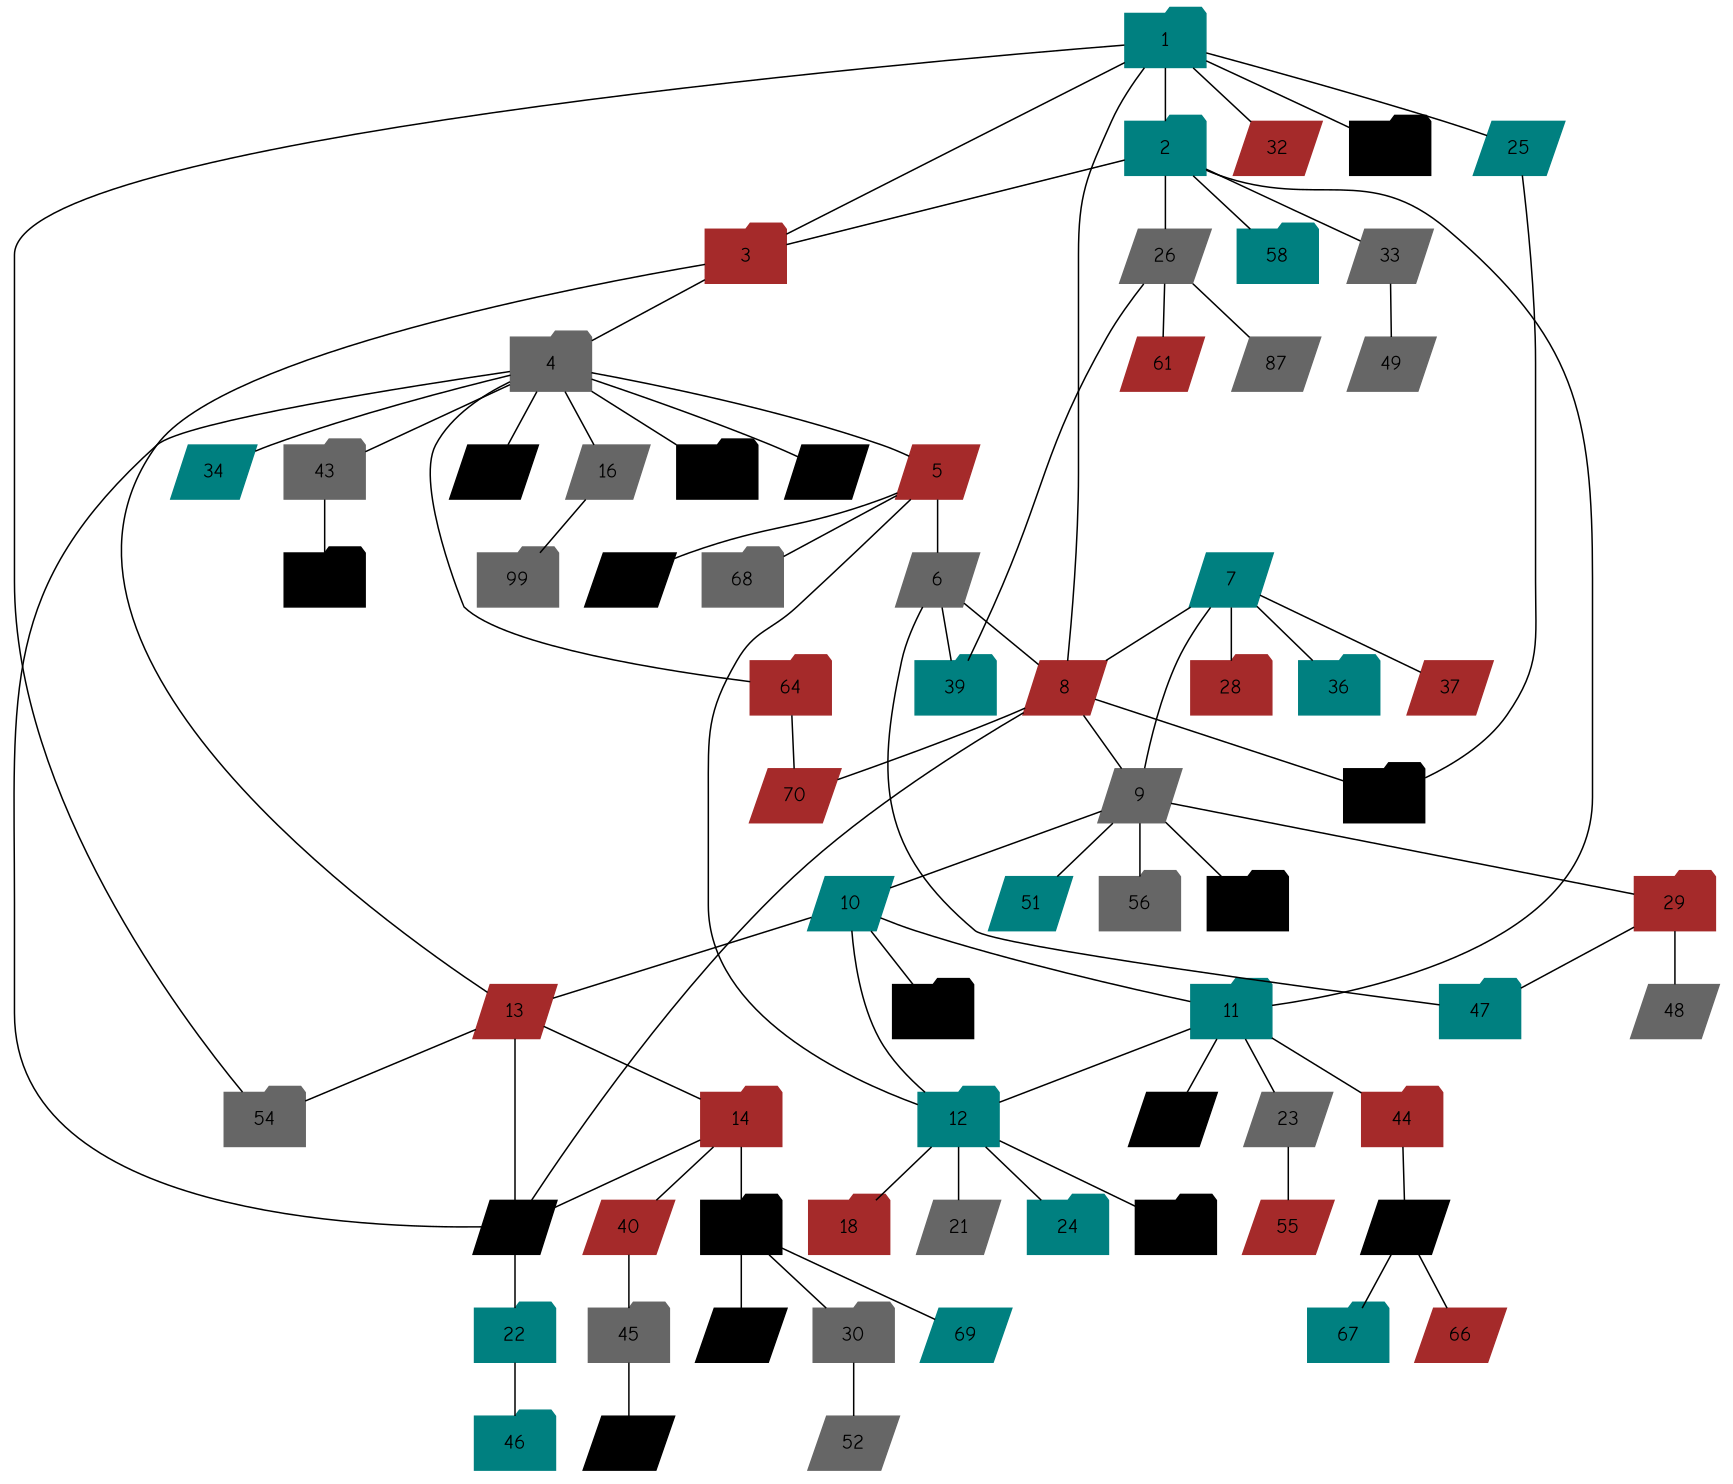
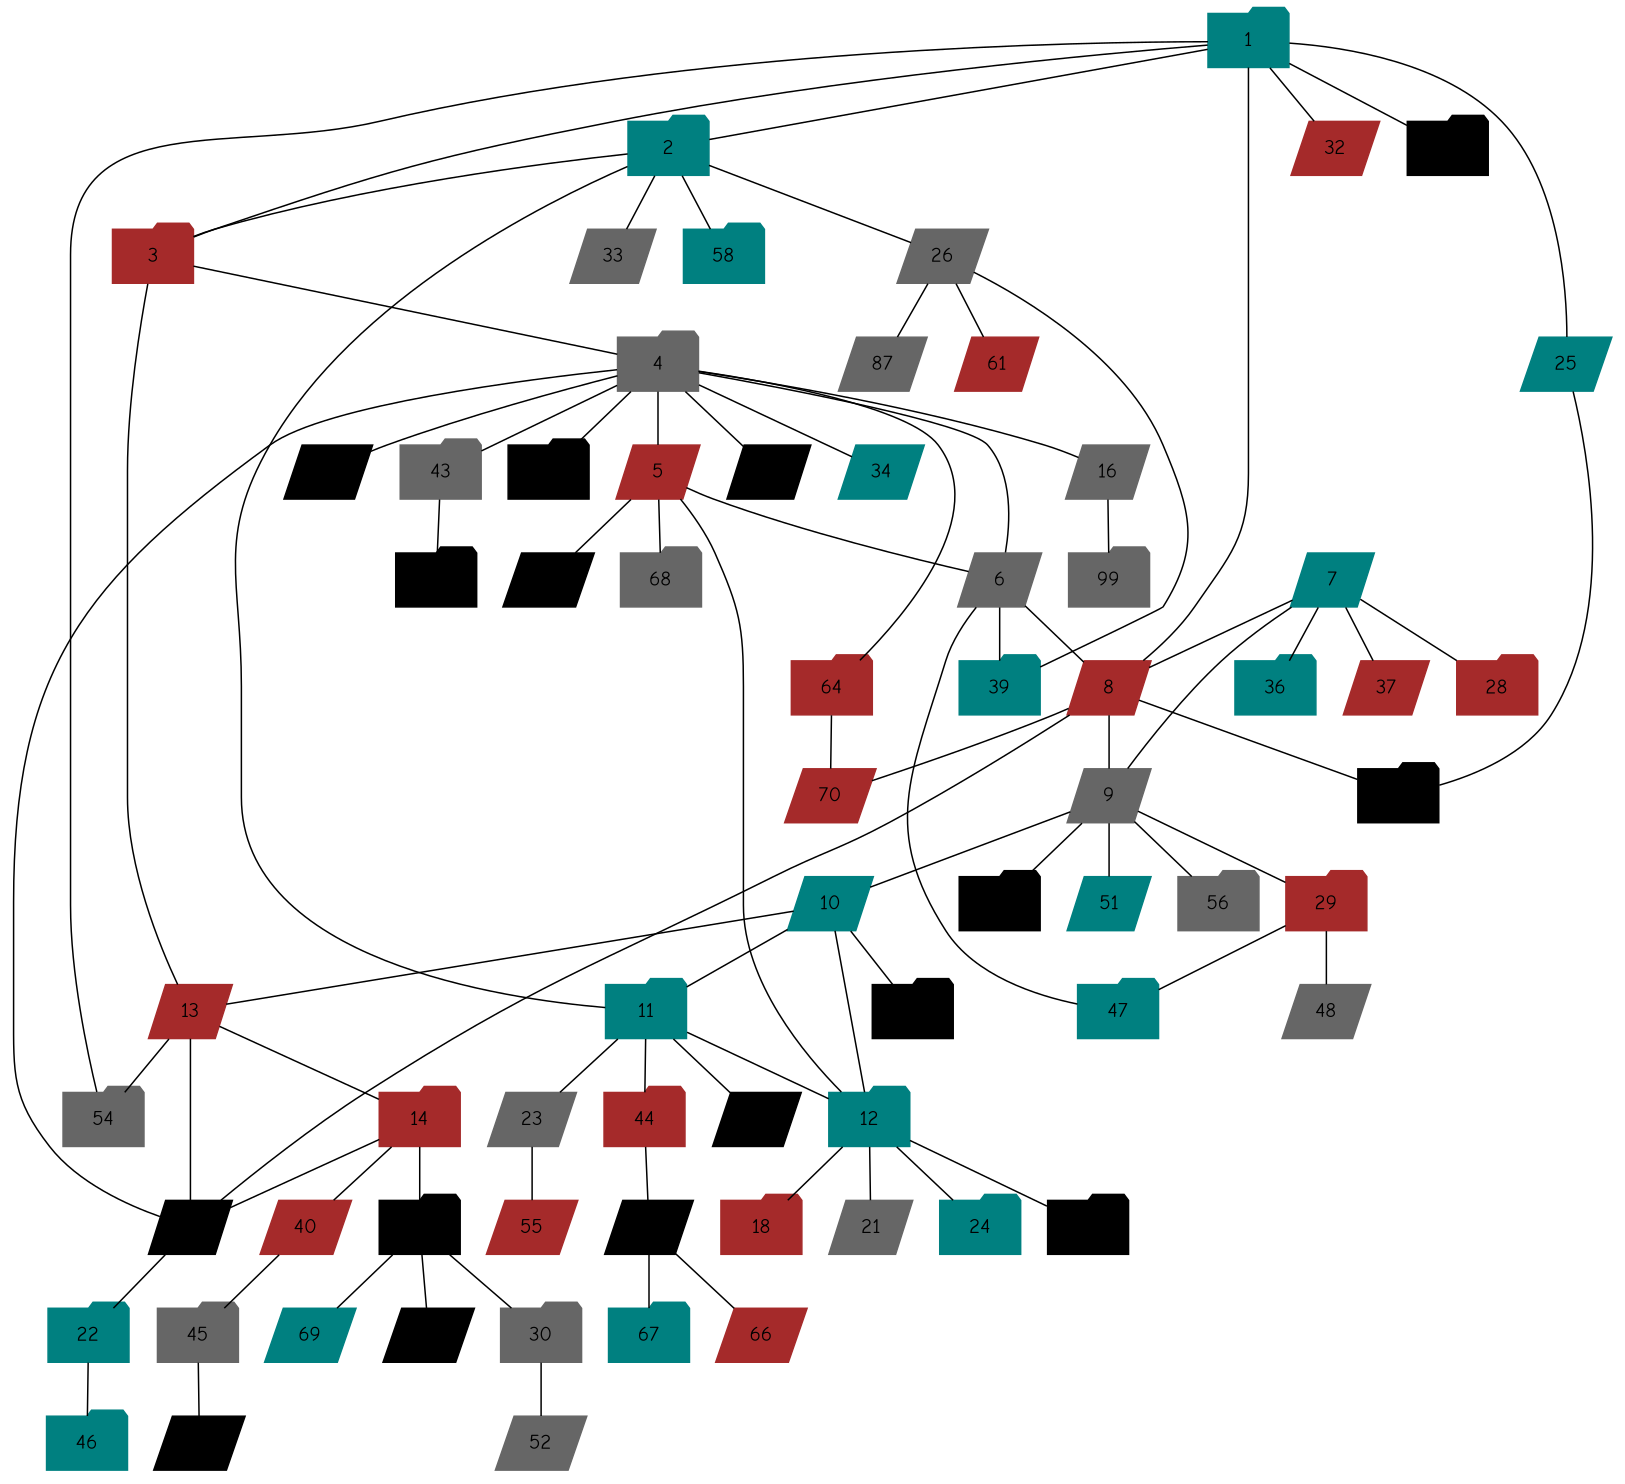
  graph {
    fontname="Comic Neue"
    node [color=gray40 fontname="Comic Neue" shape=folder style=filled]
    edge [fontname="Comic Neue"]
    1 [color=teal]
    2 [color=teal]
    3 [color=brown]
    8 [color=brown shape=parallelogram]
    25 [color=teal shape=parallelogram]
    32 [color=brown shape=parallelogram]
    38 [color=black]
    54
    11 [color=teal]
    26 [shape=parallelogram]
    33 [shape=parallelogram]
    58 [color=teal]
    4
    13 [color=brown shape=parallelogram]
    15 [color=black shape=parallelogram]
    9 [shape=parallelogram]
    27 [color=black]
    70 [color=brown shape=parallelogram]
    12 [color=teal]
    23 [shape=parallelogram]
    44 [color=brown]
    63 [color=black shape=parallelogram]
    39 [color=teal]
    n24 [label=87 shape=parallelogram]
    61 [color=brown shape=parallelogram]
-   49 [shape=parallelogram]
    5 [color=brown shape=parallelogram]
    6 [shape=parallelogram]
    16 [shape=parallelogram]
    31 [color=black shape=parallelogram]
    34 [color=teal shape=parallelogram]
    42 [color=black shape=parallelogram]
    43
    50 [color=black]
    64 [color=brown]
    14 [color=brown]
    60 [color=black shape=parallelogram]
    68
    47 [color=teal]
    22 [color=teal]
    n41 [label=99]
    62 [color=black]
    17 [color=black]
    18 [color=brown]
    21 [shape=parallelogram]
    24 [color=teal]
    7 [color=teal shape=parallelogram]
    28 [color=brown]
    36 [color=teal]
    37 [color=brown shape=parallelogram]
    10 [color=teal shape=parallelogram]
    29 [color=brown]
    35 [color=black]
    51 [color=teal shape=parallelogram]
    56
    41 [color=black]
    48 [shape=parallelogram]
    55 [color=brown shape=parallelogram]
    53 [color=black shape=parallelogram]
    19 [color=black]
    40 [color=brown shape=parallelogram]
    20 [color=black shape=parallelogram]
    30
    69 [color=teal shape=parallelogram]
    45
    46 [color=teal]
    52 [shape=parallelogram]
    65 [color=black shape=parallelogram]
    66 [color=brown shape=parallelogram]
    67 [color=teal]
    1 -- 2
    1 -- 3
    1 -- 8
    1 -- 25
    1 -- 32
    1 -- 38
    1 -- 54
    2 -- 3
    2 -- 11
    2 -- 26
    2 -- 33
    2 -- 58
    3 -- 4
    3 -- 13
    8 -- 15
    8 -- 9
    8 -- 27
    8 -- 70
    25 -- 27
    11 -- 12
    11 -- 23
    11 -- 44
    11 -- 63
    26 -- 39
    26 -- n24
    26 -- 61
-   33 -- 49
    4 -- 15
    4 -- 5
+   4 -- 6
    4 -- 16
    4 -- 31
    4 -- 34
    4 -- 42
    4 -- 43
    4 -- 50
    4 -- 64
    13 -- 54
    13 -- 15
    13 -- 14
    15 -- 22
    9 -- 10
    9 -- 29
    9 -- 35
    9 -- 51
    9 -- 56
    12 -- 17
    12 -- 18
    12 -- 21
    12 -- 24
    23 -- 55
    44 -- 53
    5 -- 12
    5 -- 6
    5 -- 60
    5 -- 68
    6 -- 8
    6 -- 39
    6 -- 47
    16 -- n41
    43 -- 62
    64 -- 70
    14 -- 15
    14 -- 19
    14 -- 40
    22 -- 46
    7 -- 8
    7 -- 9
    7 -- 28
    7 -- 36
    7 -- 37
    10 -- 11
    10 -- 13
    10 -- 12
    10 -- 41
    29 -- 47
    29 -- 48
    53 -- 66
    53 -- 67
    19 -- 20
    19 -- 30
    19 -- 69
    40 -- 45
    30 -- 52
    45 -- 65
  }
